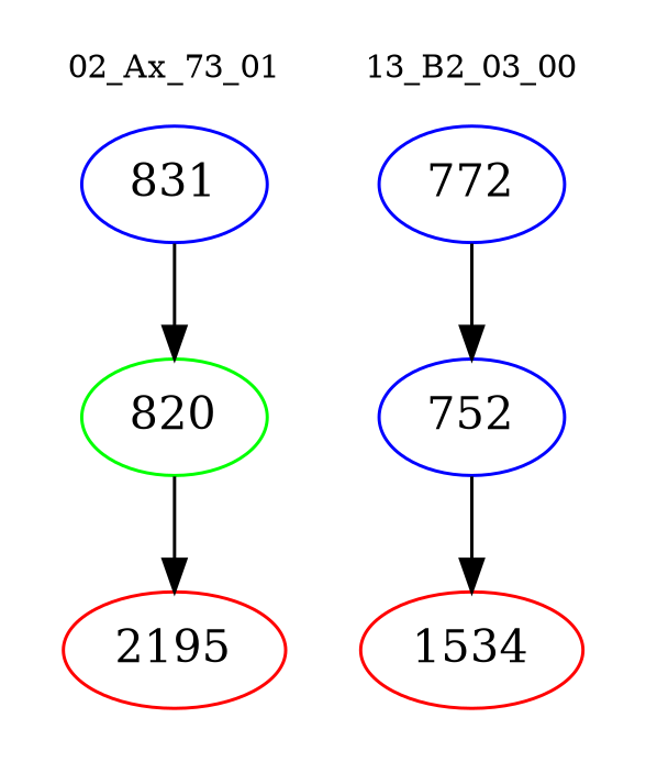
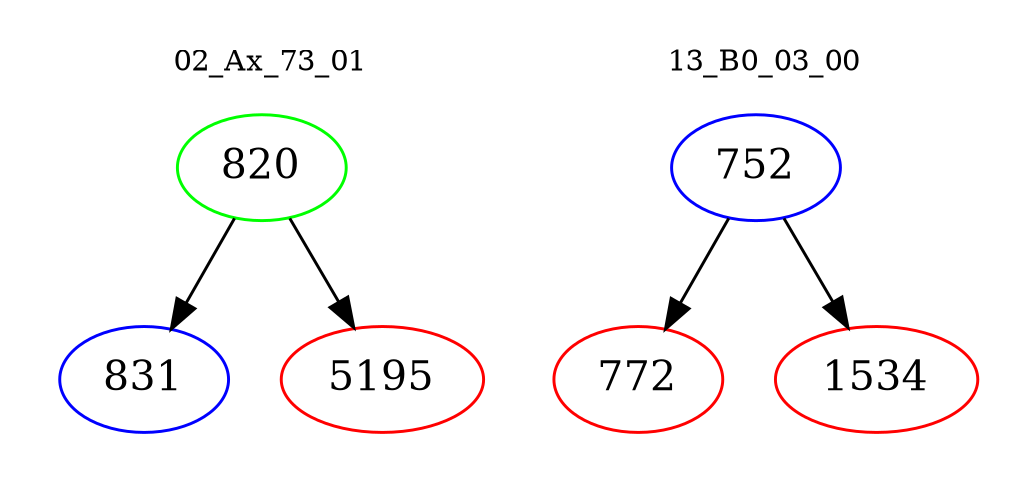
  digraph {
    node [color=blue]
    edge [color=black]
    n1 [color=green label=820]
    n2 [label=831]
-   n3 [color=red label=2195]
+   n3 [color=red label=5195]
    n4 [label=752]
-   n5 [label=772]
+   n5 [color=red label=772]
    n6 [color=red label=1534]
    subgraph cluster_1 {
      color=white
      fontsize=10
      label="02_Ax_73_01"
      n1
      n2
      n3
    }
    subgraph cluster_2 {
      color=white
      fontsize=10
-     label="13_B2_03_00"
+     label="13_B0_03_00"
      n4
      n5
      n6
    }
-   n2 -> n1
+   n1 -> n2
    n1 -> n3
-   n5 -> n4
+   n4 -> n5
    n4 -> n6
  }
